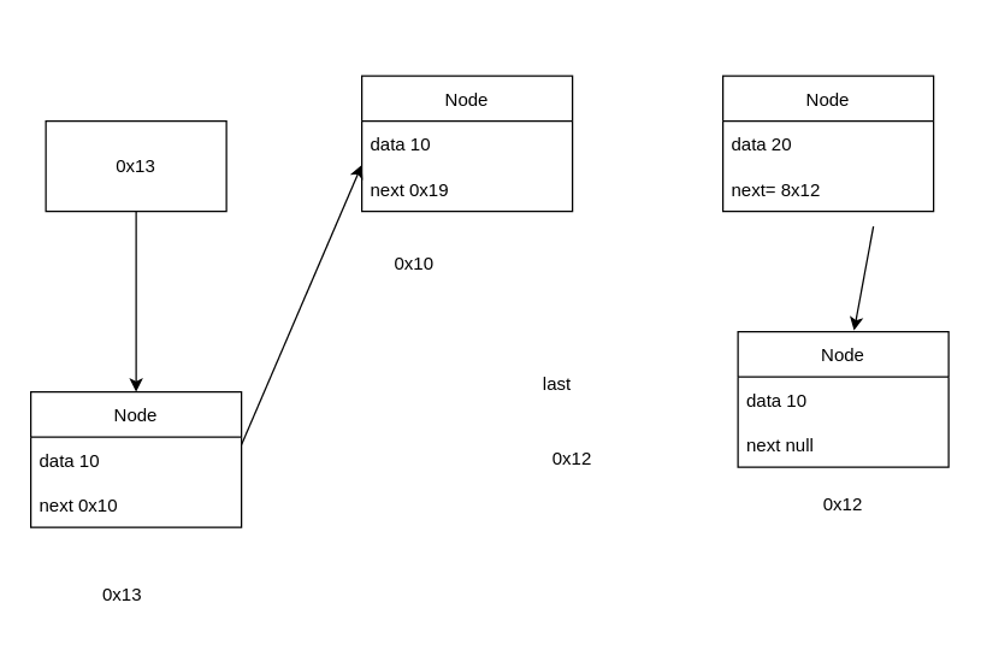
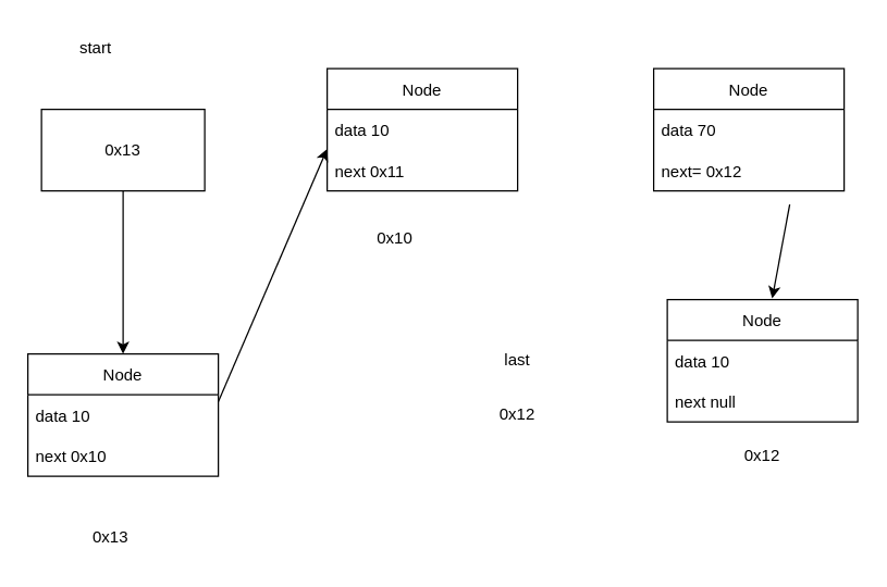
  <mxCell id="0" />
  <mxCell id="1" parent="0" />
  <mxCell id="2" value="" style="rounded=0;whiteSpace=wrap;html=1;" parent="1" vertex="1"><mxGeometry x="30" y="80" width="120" height="60" as="geometry" /></mxCell>
  <mxCell id="3" value="Node" style="swimlane;fontStyle=0;childLayout=stackLayout;horizontal=1;startSize=30;horizontalStack=0;resizeParent=1;resizeParentMax=0;resizeLast=0;collapsible=1;marginBottom=0;" parent="1" vertex="1"><mxGeometry x="240" y="50" width="140" height="90" as="geometry" /></mxCell>
  <mxCell id="4" value="data 10" style="text;strokeColor=none;fillColor=none;align=left;verticalAlign=middle;spacingLeft=4;spacingRight=4;overflow=hidden;points=[[0,0.5],[1,0.5]];portConstraint=eastwest;rotatable=0;" parent="3" vertex="1"><mxGeometry y="30" width="140" height="30" as="geometry" /></mxCell>
- <mxCell id="5" value="next 0x19" style="text;strokeColor=none;fillColor=none;align=left;verticalAlign=middle;spacingLeft=4;spacingRight=4;overflow=hidden;points=[[0,0.5],[1,0.5]];portConstraint=eastwest;rotatable=0;" parent="3" vertex="1"><mxGeometry y="60" width="140" height="30" as="geometry" /></mxCell>
+ <mxCell id="5" value="next 0x11" style="text;strokeColor=none;fillColor=none;align=left;verticalAlign=middle;spacingLeft=4;spacingRight=4;overflow=hidden;points=[[0,0.5],[1,0.5]];portConstraint=eastwest;rotatable=0;" parent="3" vertex="1"><mxGeometry y="60" width="140" height="30" as="geometry" /></mxCell>
  <mxCell id="6" value="Node" style="swimlane;fontStyle=0;childLayout=stackLayout;horizontal=1;startSize=30;horizontalStack=0;resizeParent=1;resizeParentMax=0;resizeLast=0;collapsible=1;marginBottom=0;" parent="1" vertex="1"><mxGeometry x="480" y="50" width="140" height="90" as="geometry" /></mxCell>
- <mxCell id="7" value="data 20" style="text;strokeColor=none;fillColor=none;align=left;verticalAlign=middle;spacingLeft=4;spacingRight=4;overflow=hidden;points=[[0,0.5],[1,0.5]];portConstraint=eastwest;rotatable=0;" parent="6" vertex="1"><mxGeometry y="30" width="140" height="30" as="geometry" /></mxCell>
- <mxCell id="8" value="next= 8x12" style="text;strokeColor=none;fillColor=none;align=left;verticalAlign=middle;spacingLeft=4;spacingRight=4;overflow=hidden;points=[[0,0.5],[1,0.5]];portConstraint=eastwest;rotatable=0;" parent="6" vertex="1"><mxGeometry y="60" width="140" height="30" as="geometry" /></mxCell>
+ <mxCell id="7" value="data 70" style="text;strokeColor=none;fillColor=none;align=left;verticalAlign=middle;spacingLeft=4;spacingRight=4;overflow=hidden;points=[[0,0.5],[1,0.5]];portConstraint=eastwest;rotatable=0;" parent="6" vertex="1"><mxGeometry y="30" width="140" height="30" as="geometry" /></mxCell>
+ <mxCell id="8" value="next= 0x12" style="text;strokeColor=none;fillColor=none;align=left;verticalAlign=middle;spacingLeft=4;spacingRight=4;overflow=hidden;points=[[0,0.5],[1,0.5]];portConstraint=eastwest;rotatable=0;" parent="6" vertex="1"><mxGeometry y="60" width="140" height="30" as="geometry" /></mxCell>
  <mxCell id="9" value="0x13" style="text;html=1;strokeColor=none;fillColor=none;align=center;verticalAlign=middle;whiteSpace=wrap;rounded=0;" parent="1" vertex="1"><mxGeometry x="60" y="95" width="60" height="30" as="geometry" /></mxCell>
+ <mxCell id="10" value="start" style="text;html=1;strokeColor=none;fillColor=none;align=center;verticalAlign=middle;whiteSpace=wrap;rounded=0;" parent="1" vertex="1"><mxGeometry x="40" y="20" width="60" height="30" as="geometry" /></mxCell>
  <mxCell id="11" value="" style="endArrow=classic;html=1;rounded=0;exitX=1;exitY=0.17;exitDx=0;exitDy=0;entryX=0;entryY=0.967;entryDx=0;entryDy=0;entryPerimeter=0;exitPerimeter=0;" parent="1" source="21" target="4" edge="1"><mxGeometry width="50" height="50" relative="1" as="geometry"><mxPoint x="380" y="290" as="sourcePoint" /><mxPoint x="430" y="240" as="targetPoint" /></mxGeometry></mxCell>
- <mxCell id="12" value="0x10" style="text;html=1;strokeColor=none;fillColor=none;align=center;verticalAlign=middle;whiteSpace=wrap;rounded=0;" parent="1" vertex="1"><mxGeometry x="245" y="160" width="60" height="30" as="geometry" /></mxCell>
+ <mxCell id="12" value="0x10" style="text;html=1;strokeColor=none;fillColor=none;align=center;verticalAlign=middle;whiteSpace=wrap;rounded=0;" parent="1" vertex="1"><mxGeometry x="260" y="160" width="60" height="30" as="geometry" /></mxCell>
  <mxCell id="13" value="Node" style="swimlane;fontStyle=0;childLayout=stackLayout;horizontal=1;startSize=30;horizontalStack=0;resizeParent=1;resizeParentMax=0;resizeLast=0;collapsible=1;marginBottom=0;" parent="1" vertex="1"><mxGeometry x="490" y="220" width="140" height="90" as="geometry" /></mxCell>
  <mxCell id="14" value="data 10" style="text;strokeColor=none;fillColor=none;align=left;verticalAlign=middle;spacingLeft=4;spacingRight=4;overflow=hidden;points=[[0,0.5],[1,0.5]];portConstraint=eastwest;rotatable=0;" parent="13" vertex="1"><mxGeometry y="30" width="140" height="30" as="geometry" /></mxCell>
  <mxCell id="15" value="next null" style="text;strokeColor=none;fillColor=none;align=left;verticalAlign=middle;spacingLeft=4;spacingRight=4;overflow=hidden;points=[[0,0.5],[1,0.5]];portConstraint=eastwest;rotatable=0;" parent="13" vertex="1"><mxGeometry y="60" width="140" height="30" as="geometry" /></mxCell>
  <mxCell id="16" value="0x12" style="text;html=1;strokeColor=none;fillColor=none;align=center;verticalAlign=middle;whiteSpace=wrap;rounded=0;" parent="1" vertex="1"><mxGeometry x="530" y="320" width="60" height="30" as="geometry" /></mxCell>
  <mxCell id="17" value="" style="endArrow=classic;html=1;rounded=0;entryX=0.551;entryY=-0.009;entryDx=0;entryDy=0;entryPerimeter=0;" parent="1" target="13" edge="1"><mxGeometry width="50" height="50" relative="1" as="geometry"><mxPoint x="580" y="150" as="sourcePoint" /><mxPoint x="390" y="200" as="targetPoint" /></mxGeometry></mxCell>
- <mxCell id="18" value="last" style="text;html=1;strokeColor=none;fillColor=none;align=center;verticalAlign=middle;whiteSpace=wrap;rounded=0;" parent="1" vertex="1"><mxGeometry x="340" y="240" width="60" height="30" as="geometry" /></mxCell>
+ <mxCell id="18" value="last" style="text;html=1;strokeColor=none;fillColor=none;align=center;verticalAlign=middle;whiteSpace=wrap;rounded=0;" parent="1" vertex="1"><mxGeometry x="350" y="250" width="60" height="30" as="geometry" /></mxCell>
  <mxCell id="19" value="0x12" style="text;html=1;strokeColor=none;fillColor=none;align=center;verticalAlign=middle;whiteSpace=wrap;rounded=0;" parent="1" vertex="1"><mxGeometry x="350" y="290" width="60" height="30" as="geometry" /></mxCell>
  <mxCell id="20" value="Node" style="swimlane;fontStyle=0;childLayout=stackLayout;horizontal=1;startSize=30;horizontalStack=0;resizeParent=1;resizeParentMax=0;resizeLast=0;collapsible=1;marginBottom=0;" parent="1" vertex="1"><mxGeometry x="20" y="260" width="140" height="90" as="geometry" /></mxCell>
  <mxCell id="21" value="data 10" style="text;strokeColor=none;fillColor=none;align=left;verticalAlign=middle;spacingLeft=4;spacingRight=4;overflow=hidden;points=[[0,0.5],[1,0.5]];portConstraint=eastwest;rotatable=0;" parent="20" vertex="1"><mxGeometry y="30" width="140" height="30" as="geometry" /></mxCell>
  <mxCell id="22" value="next 0x10" style="text;strokeColor=none;fillColor=none;align=left;verticalAlign=middle;spacingLeft=4;spacingRight=4;overflow=hidden;points=[[0,0.5],[1,0.5]];portConstraint=eastwest;rotatable=0;" parent="20" vertex="1"><mxGeometry y="60" width="140" height="30" as="geometry" /></mxCell>
  <mxCell id="23" value="0x13" style="text;html=1;strokeColor=none;fillColor=none;align=center;verticalAlign=middle;whiteSpace=wrap;rounded=0;" parent="1" vertex="1"><mxGeometry x="51" y="380" width="60" height="30" as="geometry" /></mxCell>
  <mxCell id="24" value="" style="endArrow=classic;html=1;rounded=0;exitX=0.5;exitY=1;exitDx=0;exitDy=0;" parent="1" source="2" target="20" edge="1"><mxGeometry width="50" height="50" relative="1" as="geometry"><mxPoint x="310" y="250" as="sourcePoint" /><mxPoint x="360" y="200" as="targetPoint" /></mxGeometry></mxCell>
